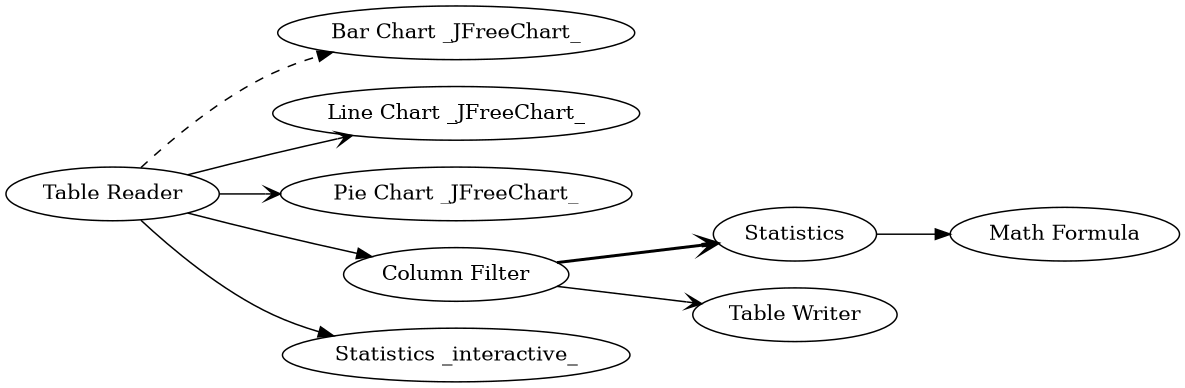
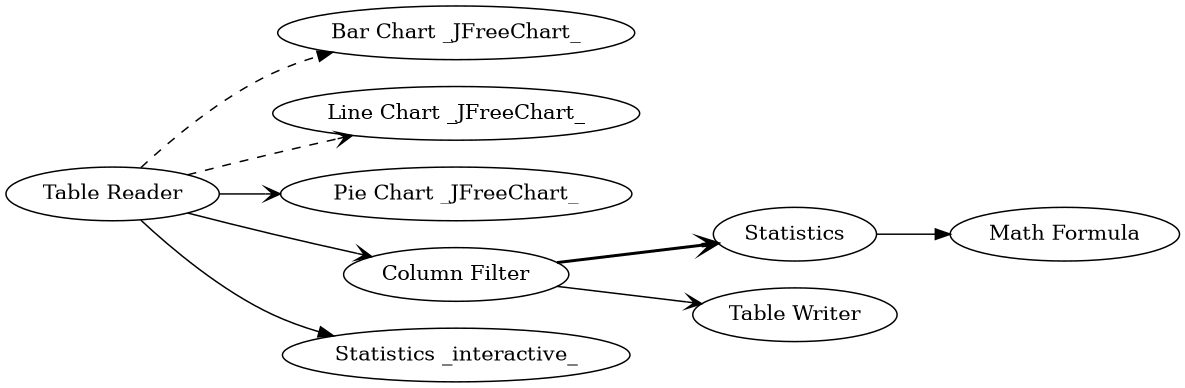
  digraph {
    rankdir=LR
    edge [arrowhead=normal style=solid]
    n1 [label="Bar Chart _JFreeChart_"]
    n2 [label="Line Chart _JFreeChart_"]
    n3 [label="Pie Chart _JFreeChart_"]
    n4 [label=Statistics]
    n5 [label="Math Formula"]
    n6 [label="Column Filter"]
    n7 [label="Table Writer"]
    n8 [label="Statistics _interactive_"]
    n9 [label="Table Reader"]
    n4 -> n5
    n6 -> n4 [arrowhead=vee style=bold]
    n6 -> n7 [arrowhead=vee]
    n9 -> n1 [style=dashed]
-   n9 -> n2 [arrowhead=vee]
+   n9 -> n2 [arrowhead=vee style=dashed]
    n9 -> n3 [arrowhead=vee]
-   n9 -> n6
+   n9 -> n6 [arrowhead=vee]
    n9 -> n8
  }
